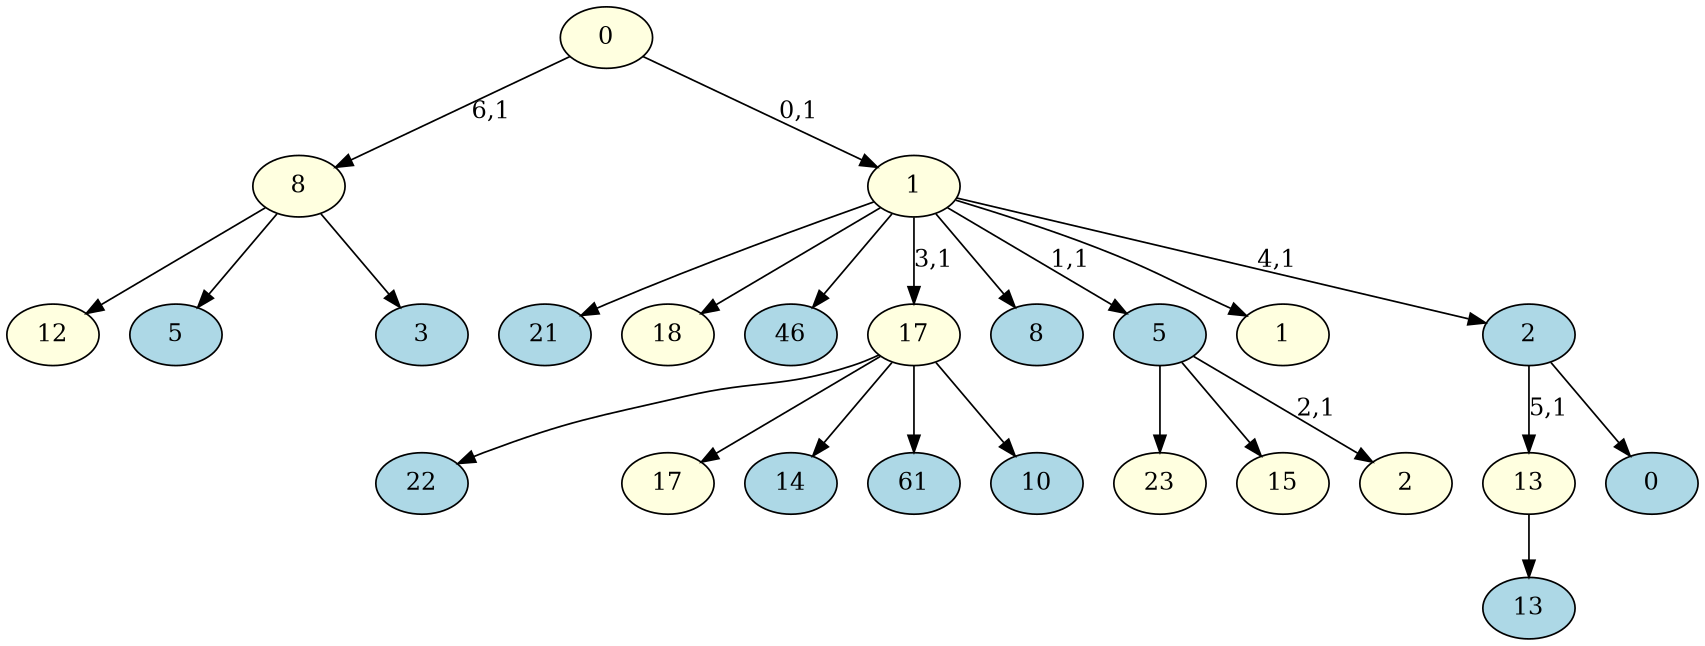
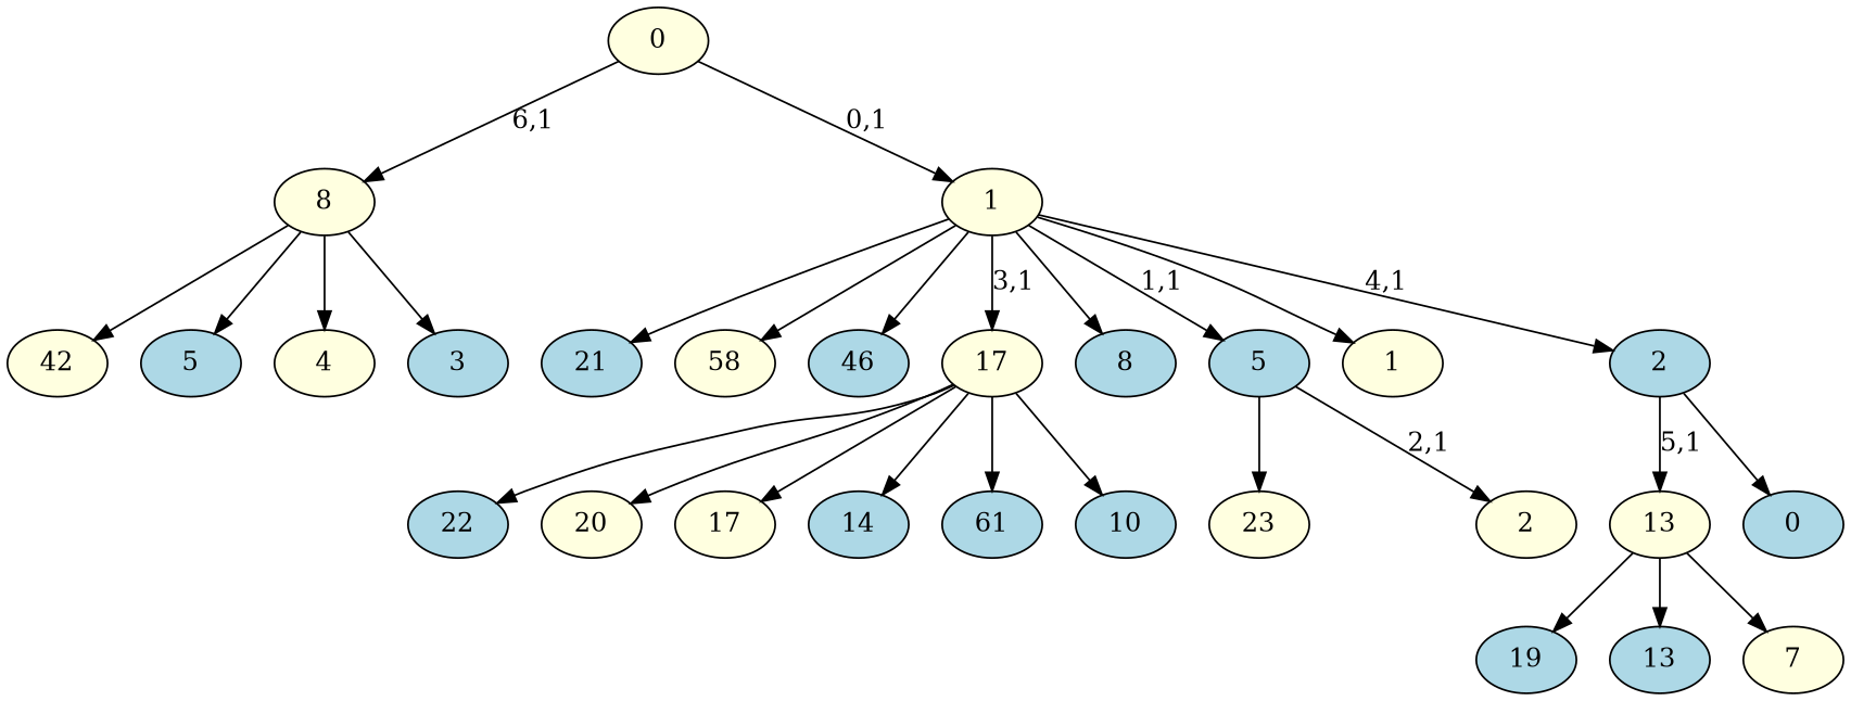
  digraph {
    node [fillcolor=lightyellow style=filled]
    n1 [label=23]
    n2 [fillcolor=lightblue label=22]
    n3 [fillcolor=lightblue label=21]
-   n6 [label=18]
+   n4 [label=20]
+   n5 [fillcolor=lightblue label=19]
+   n6 [label=58]
    n7 [label=17]
    n8 [fillcolor=lightblue label=46]
-   n9 [label=15]
    n10 [fillcolor=lightblue label=14]
    n11 [fillcolor=lightblue label=13]
-   n12 [label=12]
+   n12 [label=42]
    n13 [fillcolor=lightblue label=61]
    n14 [fillcolor=lightblue label=10]
    17
    n16 [fillcolor=lightblue label=8]
+   n17 [label=7]
    13
    n19 [fillcolor=lightblue label=5]
+   n20 [label=4]
    n21 [fillcolor=lightblue label=3]
    8
    n23 [label=2]
    5 [fillcolor=lightblue]
    n25 [label=1]
    n26 [fillcolor=lightblue label=0]
    2 [fillcolor=lightblue]
    1
    0
    17 -> n2
+   17 -> n4
    17 -> n7
    17 -> n10
    17 -> n13
    17 -> n14
+   13 -> n5
    13 -> n11
+   13 -> n17
    8 -> n12
    8 -> n19
+   8 -> n20
    8 -> n21
    5 -> n1
-   5 -> n9
    5 -> n23 [label="2,1"]
    2 -> 13 [label="5,1"]
    2 -> n26
    1 -> n3
    1 -> n6
    1 -> n8
    1 -> 17 [label="3,1"]
    1 -> n16
    1 -> 5 [label="1,1"]
    1 -> n25
    1 -> 2 [label="4,1"]
    0 -> 8 [label="6,1"]
    0 -> 1 [label="0,1"]
  }
